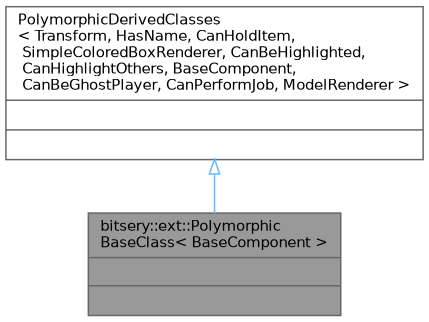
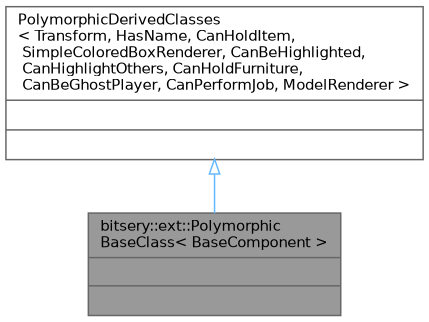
  digraph {
    node [color=gray40 fontname=Helvetica fontsize=10 shape=record style=filled]
    n1 [fillcolor=grey60 fontcolor=black height=0.2 label="{bitsery::ext::Polymorphic\lBaseClass\< BaseComponent \>\n||}" width=0.4]
-   n2 [fillcolor=white height=0.2 label="{PolymorphicDerivedClasses\l\< Transform, HasName, CanHoldItem,\l SimpleColoredBoxRenderer, CanBeHighlighted,\l CanHighlightOthers, BaseComponent,\l CanBeGhostPlayer, CanPerformJob, ModelRenderer \>\n||}" width=0.4]
+   n2 [fillcolor=white height=0.2 label="{PolymorphicDerivedClasses\l\< Transform, HasName, CanHoldItem,\l SimpleColoredBoxRenderer, CanBeHighlighted,\l CanHighlightOthers, CanHoldFurniture,\l CanBeGhostPlayer, CanPerformJob, ModelRenderer \>\n||}" width=0.4]
    n2 -> n1 [arrowtail=onormal color=steelblue1 dir=back fontname=Helvetica fontsize=10 labelfontname=Helvetica labelfontsize=10 style=solid]
  }
